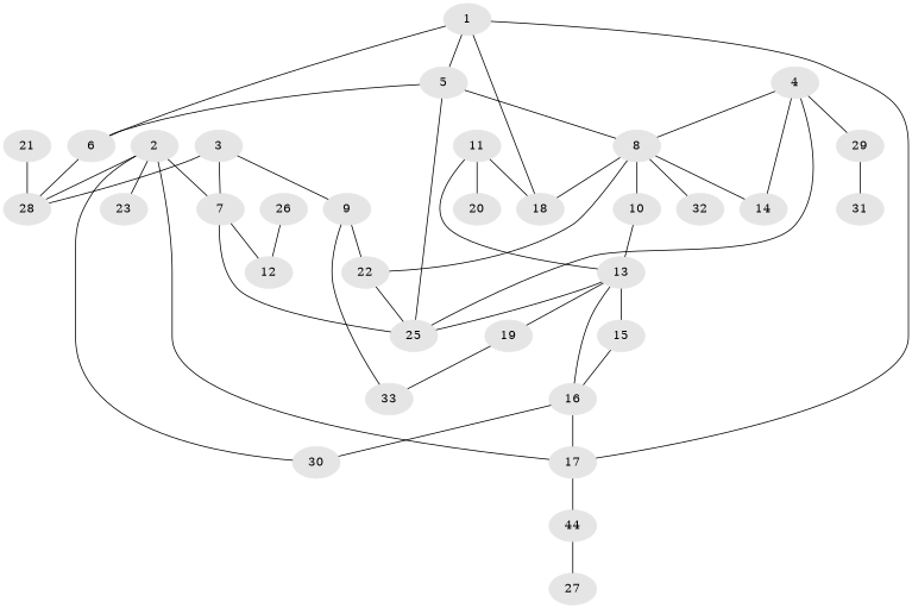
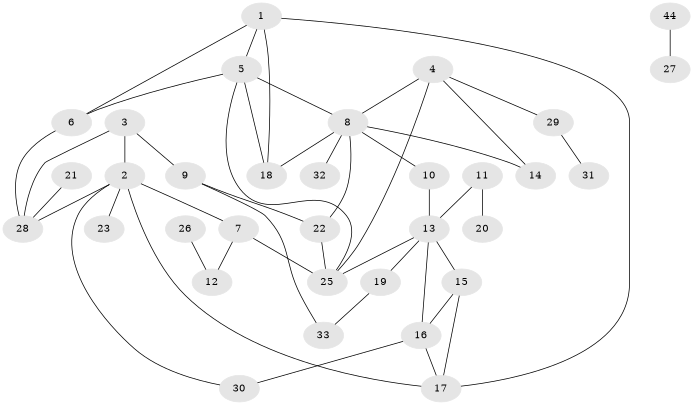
  graph {
    node [color=gray90 style=filled]
    edge [weight=1.0]
    1
    5
    6
    17
    18
    8
    25
    28
    n9 [label=44]
    2
    7
    23
    30
    12
    3
    9
    22
    33
    4
    14
    29
    10
    32
    31
    13
    15
    16
    19
    11
    20
    27
    21
    26
    1 -- 5
    1 -- 6
    1 -- 17
    1 -- 18
    5 -- 6
    5 -- 8
    5 -- 25
    6 -- 28
-   17 -- n9
+   17 -- 15
    8 -- 18
    8 -- 22
    8 -- 14
    8 -- 10
    8 -- 32
    n9 -- 27
    2 -- 17
    2 -- 28
    2 -- 7
    2 -- 23
    2 -- 30
    7 -- 25
    7 -- 12
    3 -- 28 [weight=2.0]
-   3 -- 7
+   3 -- 2
    3 -- 9
    9 -- 22
    9 -- 33
    22 -- 25
    4 -- 8
    4 -- 25
    4 -- 14
    4 -- 29
    29 -- 31
    10 -- 13
    13 -- 25
    13 -- 15
    13 -- 16
    13 -- 19
    15 -- 16
    16 -- 17
    16 -- 30
    19 -- 33
-   11 -- 18
+   5 -- 18
    11 -- 13
    11 -- 20
    21 -- 28
    26 -- 12
  }
